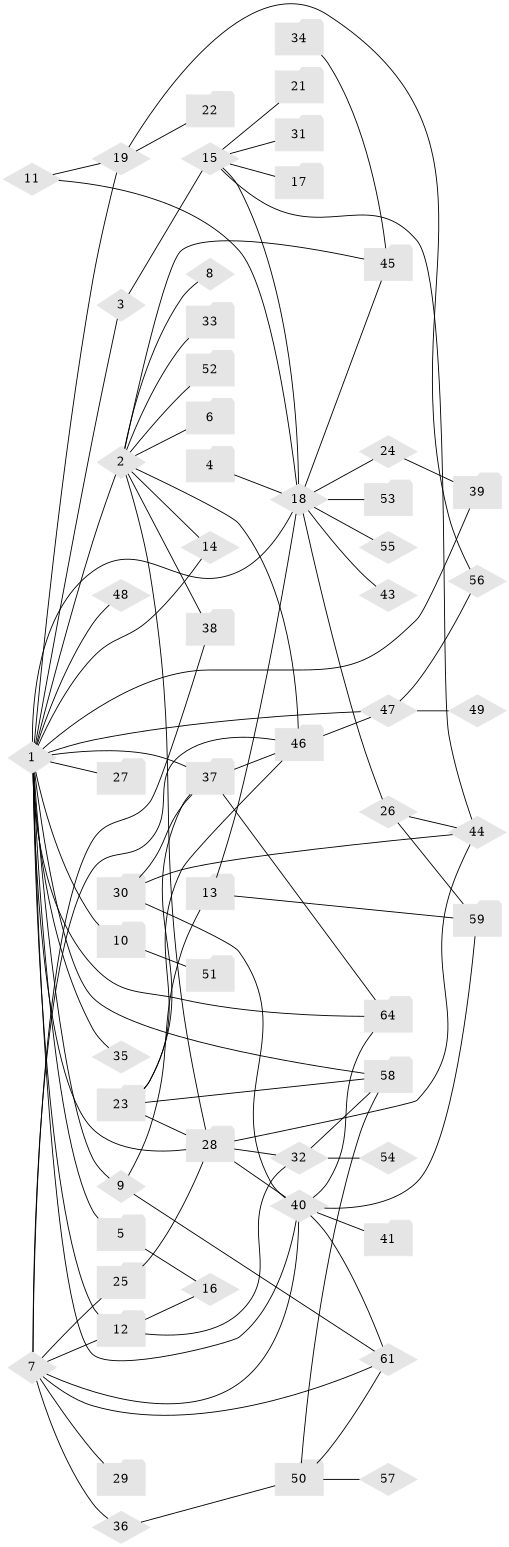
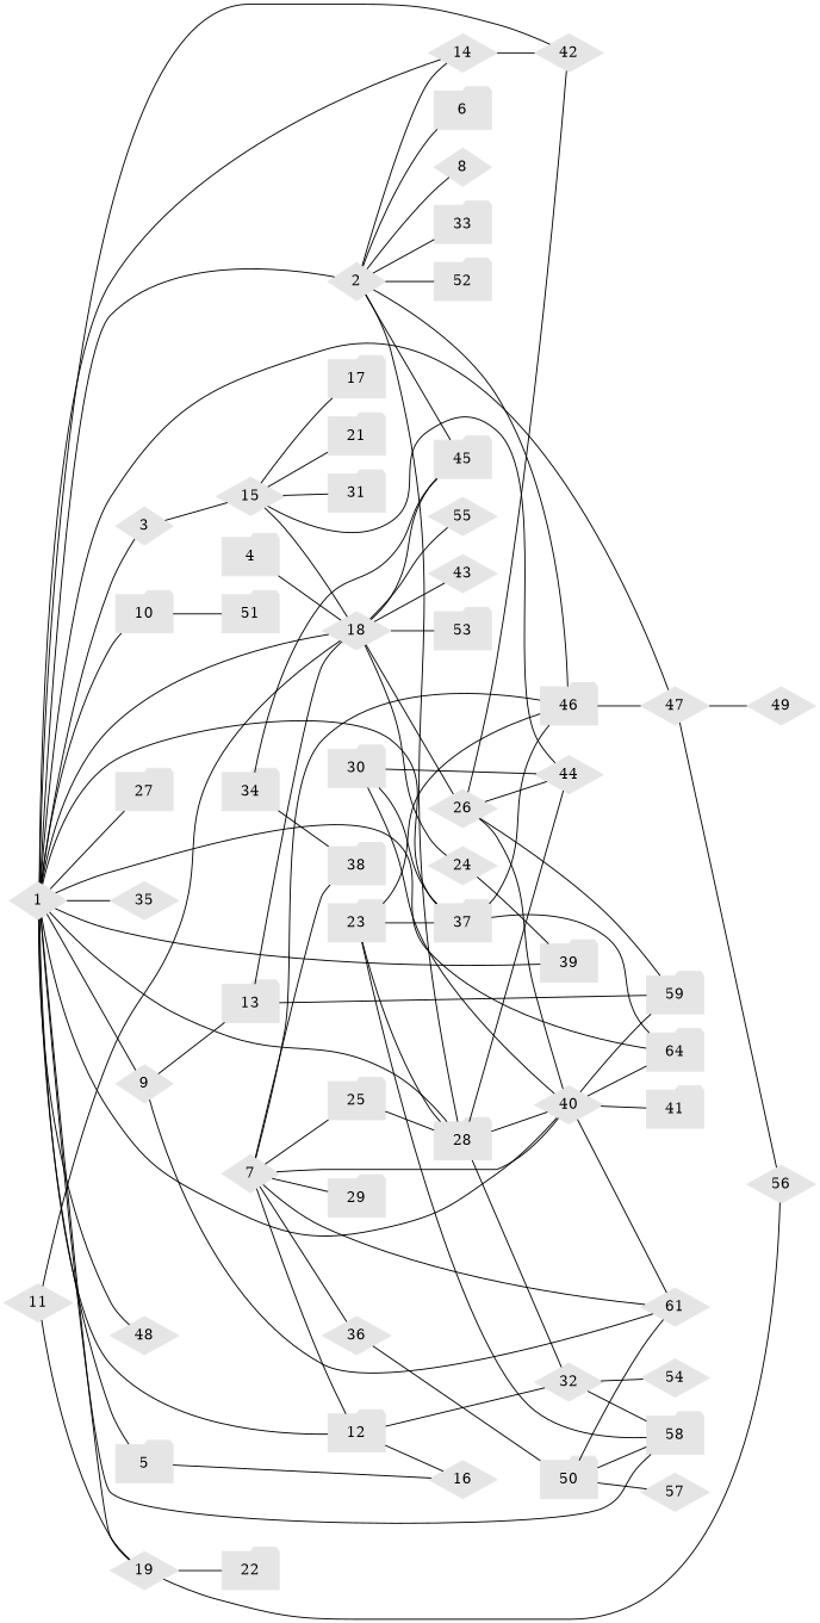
  graph {
    rankdir=LR
    node [color=gray90 shape=folder style=filled]
    edge [weight=1.0]
    1 [shape=diamond]
    2 [shape=diamond]
    3 [shape=diamond]
    5
    9 [shape=diamond]
    10
    12
    14 [shape=diamond]
    18 [shape=diamond]
    19 [shape=diamond]
    27
    28
    35 [shape=diamond]
    37
    39
    40 [shape=diamond]
+   42 [shape=diamond]
    47 [shape=diamond]
    48 [shape=diamond]
    58
    n21 [label=64]
    6
    8 [shape=diamond]
    33
    38
    45
    46
    52
    15 [shape=diamond]
    16 [shape=diamond]
    61 [shape=diamond]
    13
    51
    32 [shape=diamond]
    24 [shape=diamond]
    26 [shape=diamond]
    43 [shape=diamond]
    53
    55 [shape=diamond]
    22
    56 [shape=diamond]
    44 [shape=diamond]
    59
    41
    49 [shape=diamond]
    17
    21
    31
    4
    7 [shape=diamond]
    25
    29
    36 [shape=diamond]
    50
    11 [shape=diamond]
    54 [shape=diamond]
    23
    30
    34
    57 [shape=diamond]
    1 -- 2
    1 -- 3
    1 -- 5
    1 -- 9
    1 -- 10
    1 -- 12
    1 -- 14
    1 -- 18
    1 -- 19 [weight=2.0]
    1 -- 27
    1 -- 28
    1 -- 35
    1 -- 37
    1 -- 39
    1 -- 40
+   1 -- 42
    1 -- 47
    1 -- 48
    1 -- 58
    1 -- n21
    2 -- 14
    2 -- 28
    2 -- 6
    2 -- 8
    2 -- 33
-   2 -- 38
+   34 -- 38
    2 -- 45
    2 -- 46
    2 -- 52
    3 -- 15
    5 -- 16
    9 -- 61
    9 -- 13
    10 -- 51
    12 -- 16
    12 -- 32
+   14 -- 42
    18 -- 45
    18 -- 24
    18 -- 26
    18 -- 43
    18 -- 53
    18 -- 55
    19 -- 22
    19 -- 56
    28 -- 40
    28 -- 32
    28 -- 44
    37 -- n21
    37 -- 46
    40 -- n21
    40 -- 61
    40 -- 59
    40 -- 41
    47 -- 56
    47 -- 49
    46 -- 47
    15 -- 18
    15 -- 44
    15 -- 17
    15 -- 21
    15 -- 31
    13 -- 18
    13 -- 59
    32 -- 58
    32 -- 54
    24 -- 39
+   26 -- 40
+   26 -- 42
    26 -- 44
    26 -- 59
    4 -- 18
    7 -- 12
    7 -- 40
    7 -- 38
    7 -- 46
    7 -- 61
    7 -- 25
    7 -- 29
    7 -- 36
    25 -- 28
    36 -- 50
    50 -- 58
    50 -- 61
    50 -- 57
    11 -- 18
    11 -- 19
    23 -- 28
    23 -- 37
    23 -- 58
    23 -- 46
    30 -- 37
    30 -- 40 [weight=2.0]
    30 -- 44
    34 -- 45
  }
